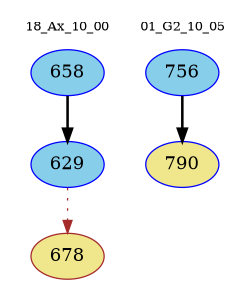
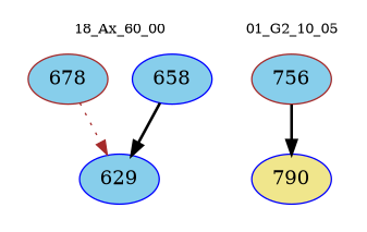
  digraph {
    node [color=blue fillcolor=skyblue style=filled]
    edge [color=black style=bold]
    n1 [label=658]
    n2 [label=629]
-   n3 [color=brown fillcolor=khaki label=678]
-   n4 [label=756]
+   n3 [color=brown label=678]
+   n4 [color=brown label=756]
    n5 [fillcolor=khaki label=790]
    subgraph cluster_1 {
      color=white
      fontsize=10
-     label="18_Ax_10_00"
+     label="18_Ax_60_00"
      n1
      n2
      n3
    }
    subgraph cluster_2 {
      color=white
      fontsize=10
      label="01_G2_10_05"
      n4
      n5
    }
    n1 -> n2
-   n2 -> n3 [color=brown style=dotted]
+   n3 -> n2 [color=brown style=dotted]
    n4 -> n5
  }
